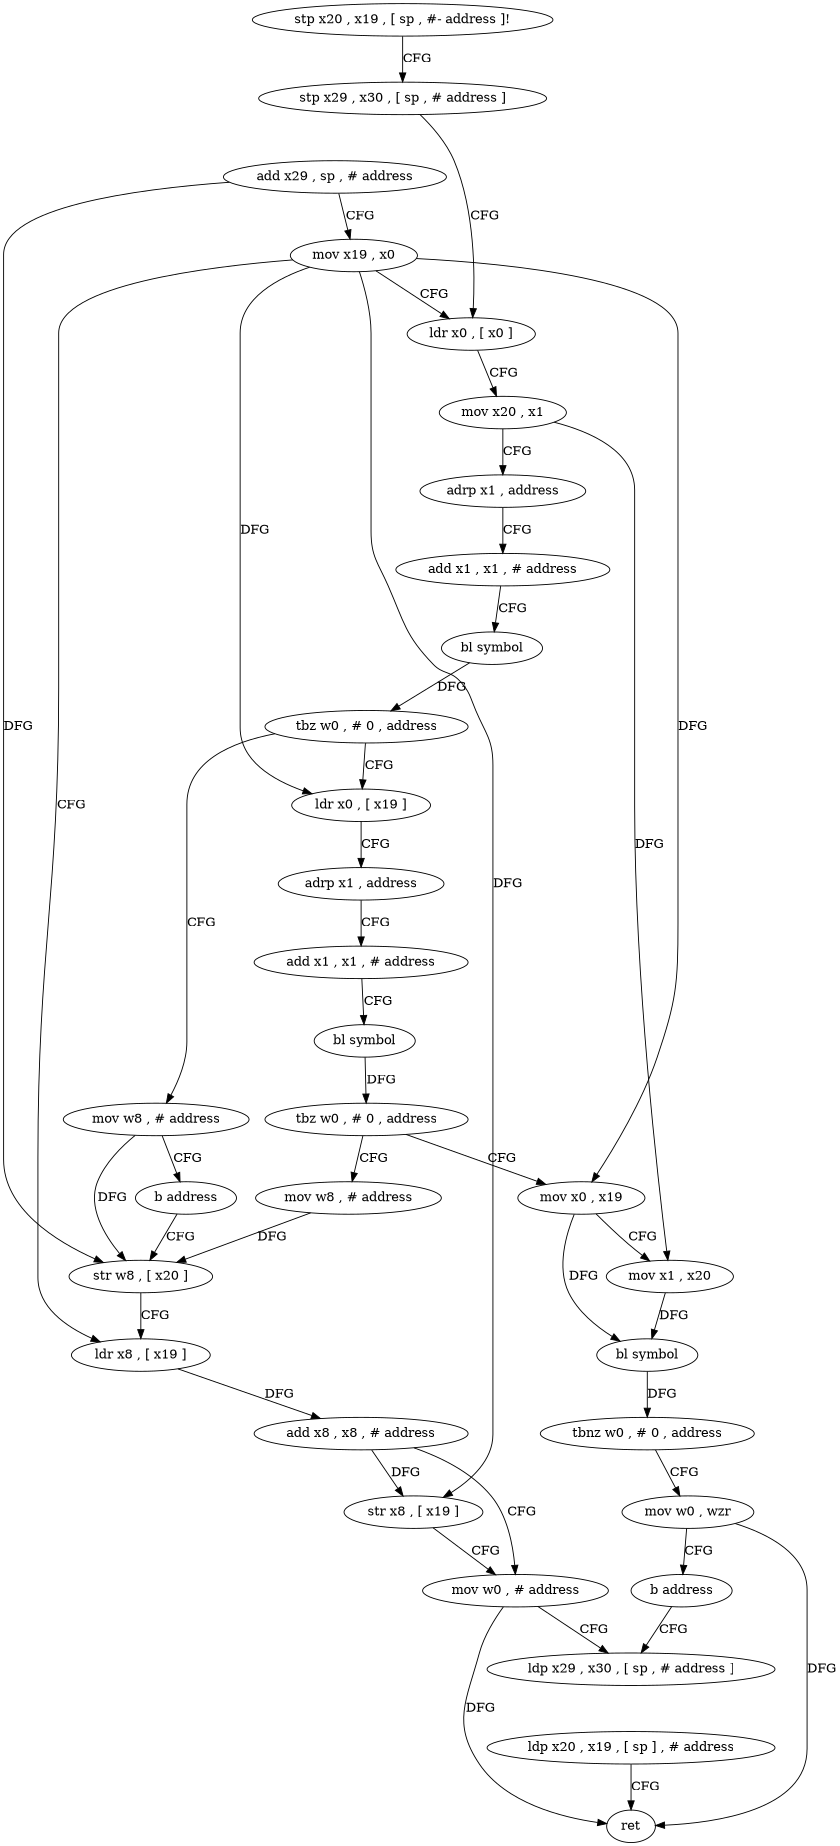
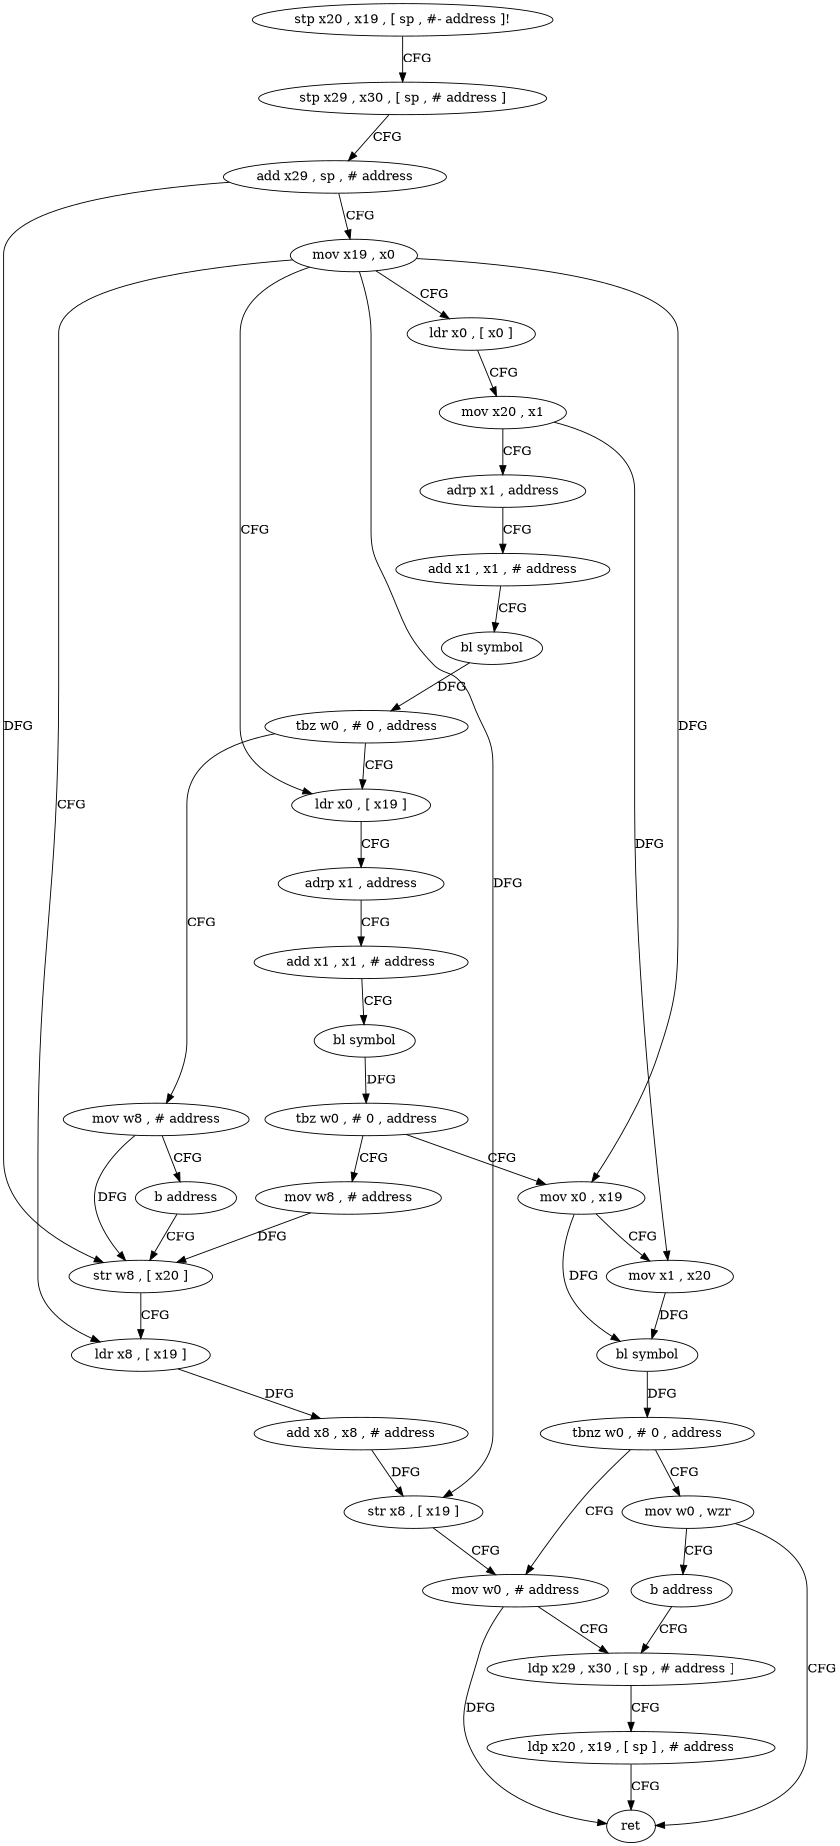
  digraph {
    n1 [label="stp x20 , x19 , [ sp , #- address ]!"]
    n2 [label="stp x29 , x30 , [ sp , # address ]"]
    n3 [label="add x29 , sp , # address"]
    n4 [label="mov x19 , x0"]
    n5 [label="str w8 , [ x20 ]"]
    n6 [label="ldr x0 , [ x0 ]"]
    n7 [label="ldr x0 , [ x19 ]"]
    n8 [label="mov x0 , x19"]
    n9 [label="ldr x8 , [ x19 ]"]
    n10 [label="str x8 , [ x19 ]"]
    n11 [label="mov x20 , x1"]
    n12 [label="adrp x1 , address"]
    n13 [label="mov x1 , x20"]
    n14 [label="bl symbol"]
    n15 [label="add x8 , x8 , # address"]
    n16 [label="mov w0 , # address"]
    n17 [label="adrp x1 , address"]
    n18 [label="add x1 , x1 , # address"]
    n19 [label="bl symbol"]
    n20 [label="tbz w0 , # 0 , address"]
    n21 [label="mov w8 , # address"]
    n22 [label="b address"]
    n23 [label="add x1 , x1 , # address"]
    n24 [label="bl symbol"]
    n25 [label="tbz w0 , # 0 , address"]
    n26 [label="mov w8 , # address"]
    n27 [label="tbnz w0 , # 0 , address"]
    n28 [label="mov w0 , wzr"]
    n29 [label="ldp x29 , x30 , [ sp , # address ]"]
    n30 [label=ret]
    n31 [label="b address"]
    n32 [label="ldp x20 , x19 , [ sp ] , # address"]
    n1 -> n2 [label=CFG]
-   n2 -> n6 [label=CFG]
+   n2 -> n3 [label=CFG]
    n3 -> n4 [label=CFG]
    n3 -> n5 [label=DFG]
    n4 -> n6 [label=CFG]
-   n4 -> n7 [label=DFG]
+   n4 -> n7 [label=CFG]
    n4 -> n8 [label=DFG]
    n4 -> n9 [label=CFG]
    n4 -> n10 [label=DFG]
    n5 -> n9 [label=CFG]
    n6 -> n11 [label=CFG]
    n7 -> n12 [label=CFG]
    n8 -> n13 [label=CFG]
    n8 -> n14 [label=DFG]
    n9 -> n15 [label=DFG]
    n10 -> n16 [label=CFG]
    n11 -> n13 [label=DFG]
    n11 -> n17 [label=CFG]
    n12 -> n23 [label=CFG]
    n13 -> n14 [label=DFG]
    n14 -> n27 [label=DFG]
    n15 -> n10 [label=DFG]
    n16 -> n29 [label=CFG]
    n16 -> n30 [label=DFG]
    n17 -> n18 [label=CFG]
    n18 -> n19 [label=CFG]
    n19 -> n20 [label=DFG]
    n20 -> n7 [label=CFG]
    n20 -> n21 [label=CFG]
    n21 -> n5 [label=DFG]
    n21 -> n22 [label=CFG]
    n22 -> n5 [label=CFG]
    n23 -> n24 [label=CFG]
    n24 -> n25 [label=DFG]
    n25 -> n8 [label=CFG]
    n25 -> n26 [label=CFG]
    n26 -> n5 [label=DFG]
-   n15 -> n16 [label=CFG]
+   n27 -> n16 [label=CFG]
    n27 -> n28 [label=CFG]
-   n28 -> n30 [label=DFG]
+   n28 -> n30 [label=CFG]
    n28 -> n31 [label=CFG]
+   n29 -> n32 [label=CFG]
    n31 -> n29 [label=CFG]
    n32 -> n30 [label=CFG]
  }
